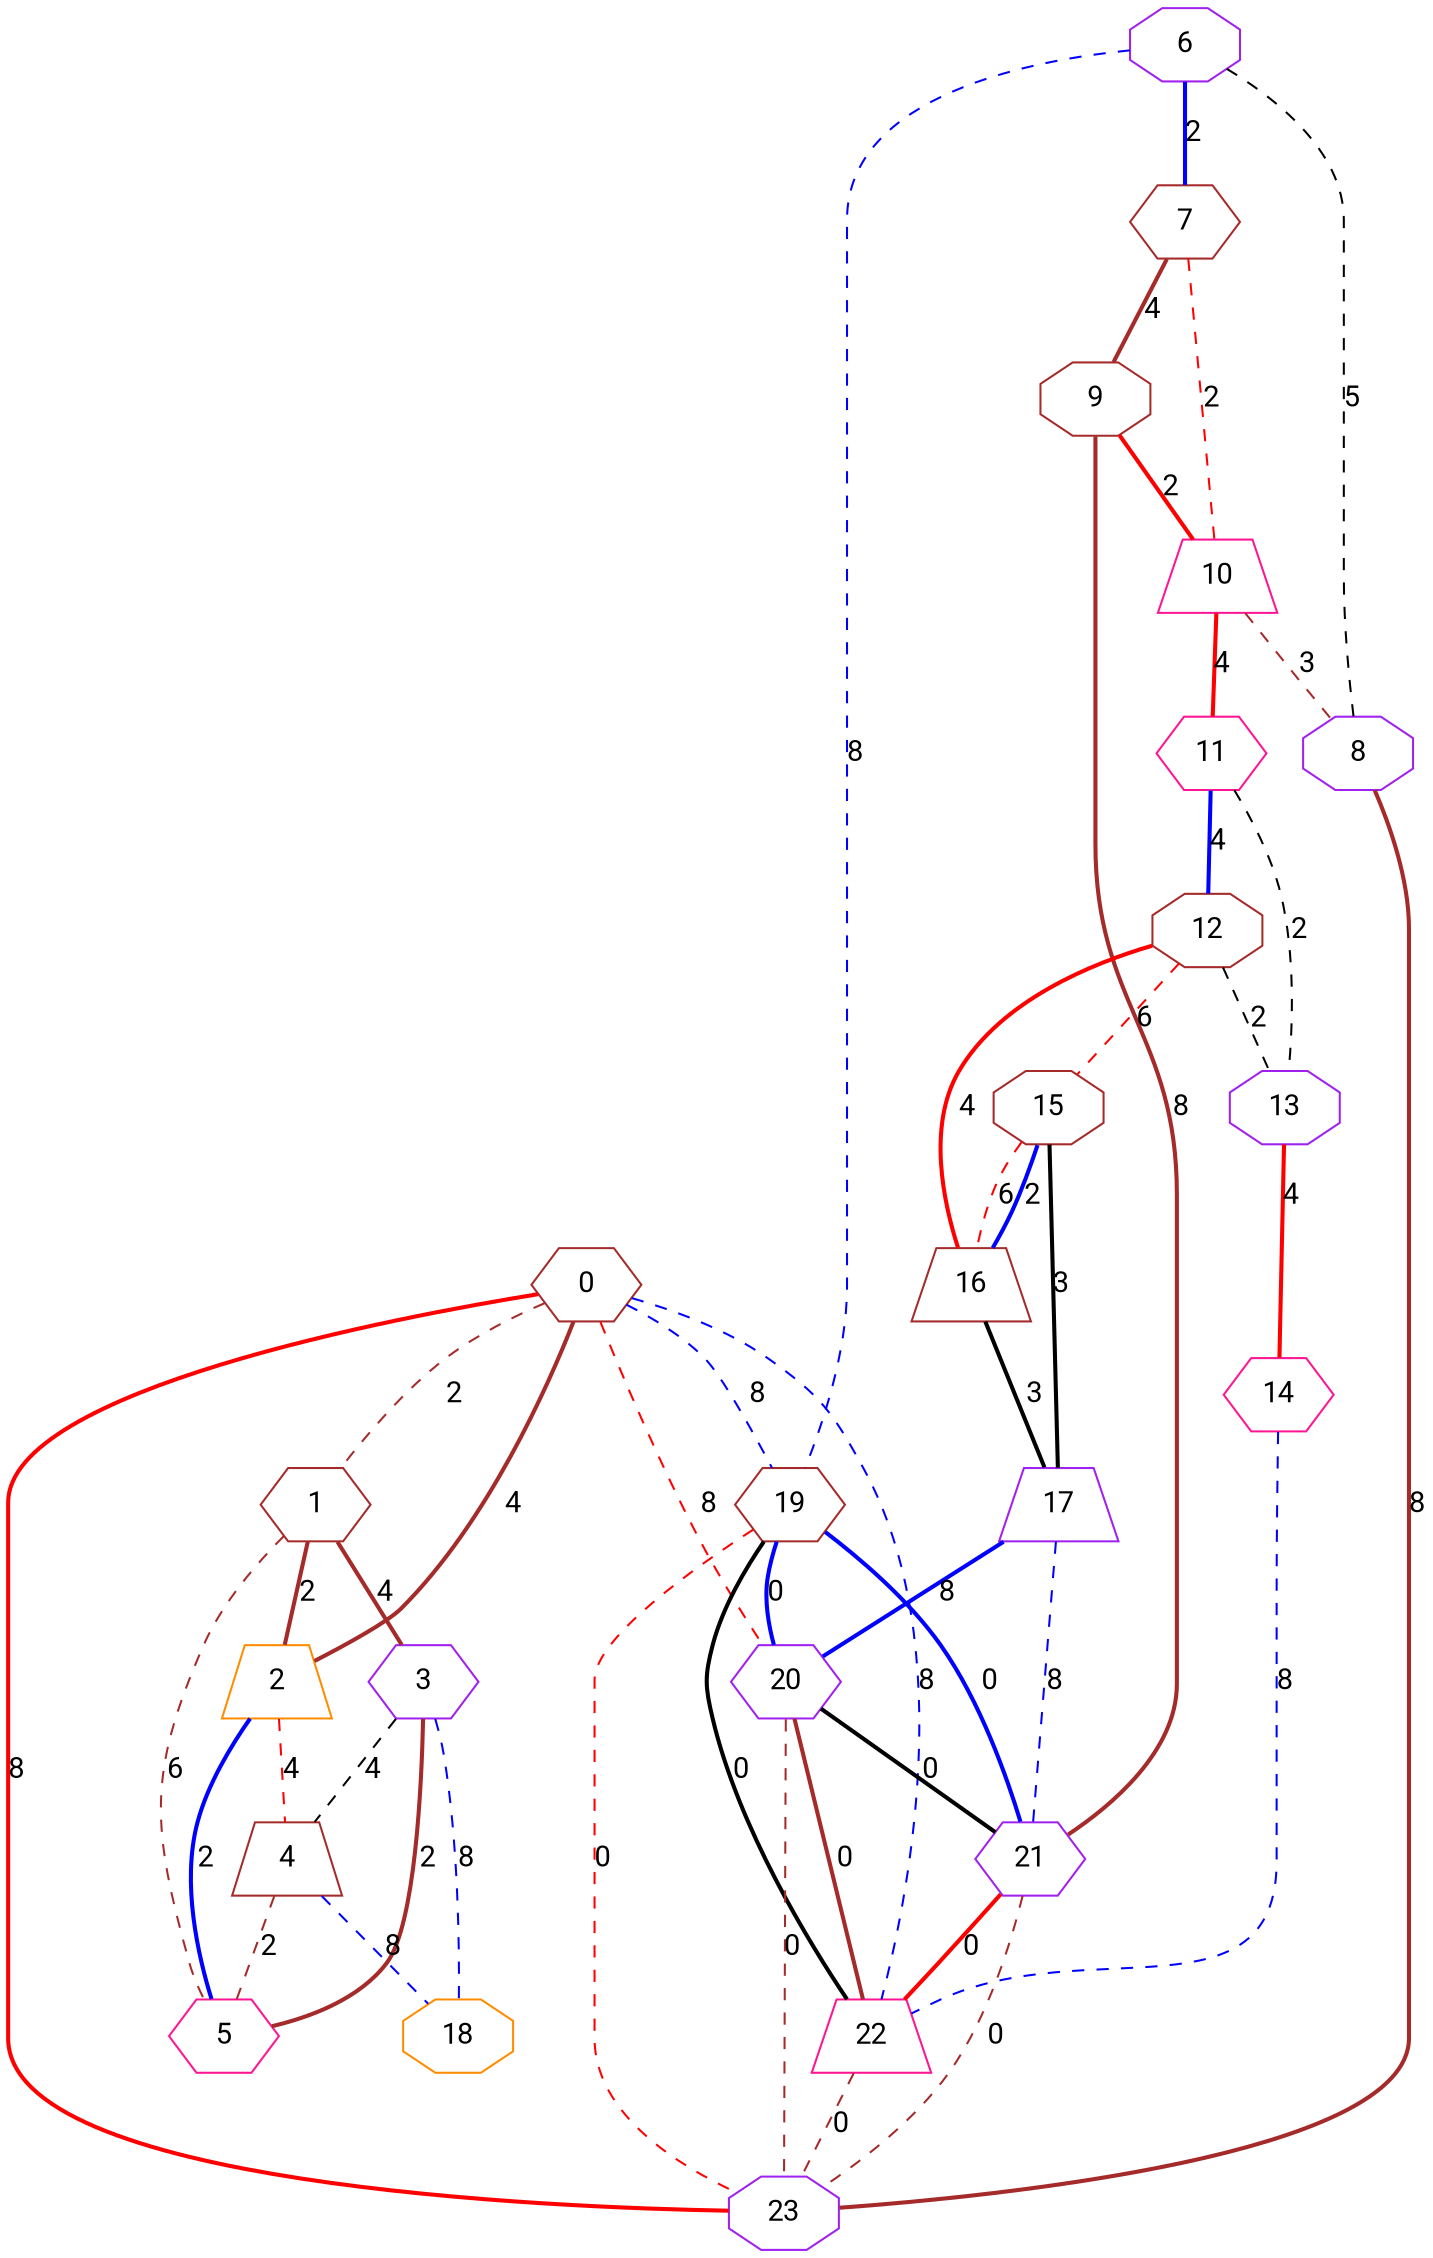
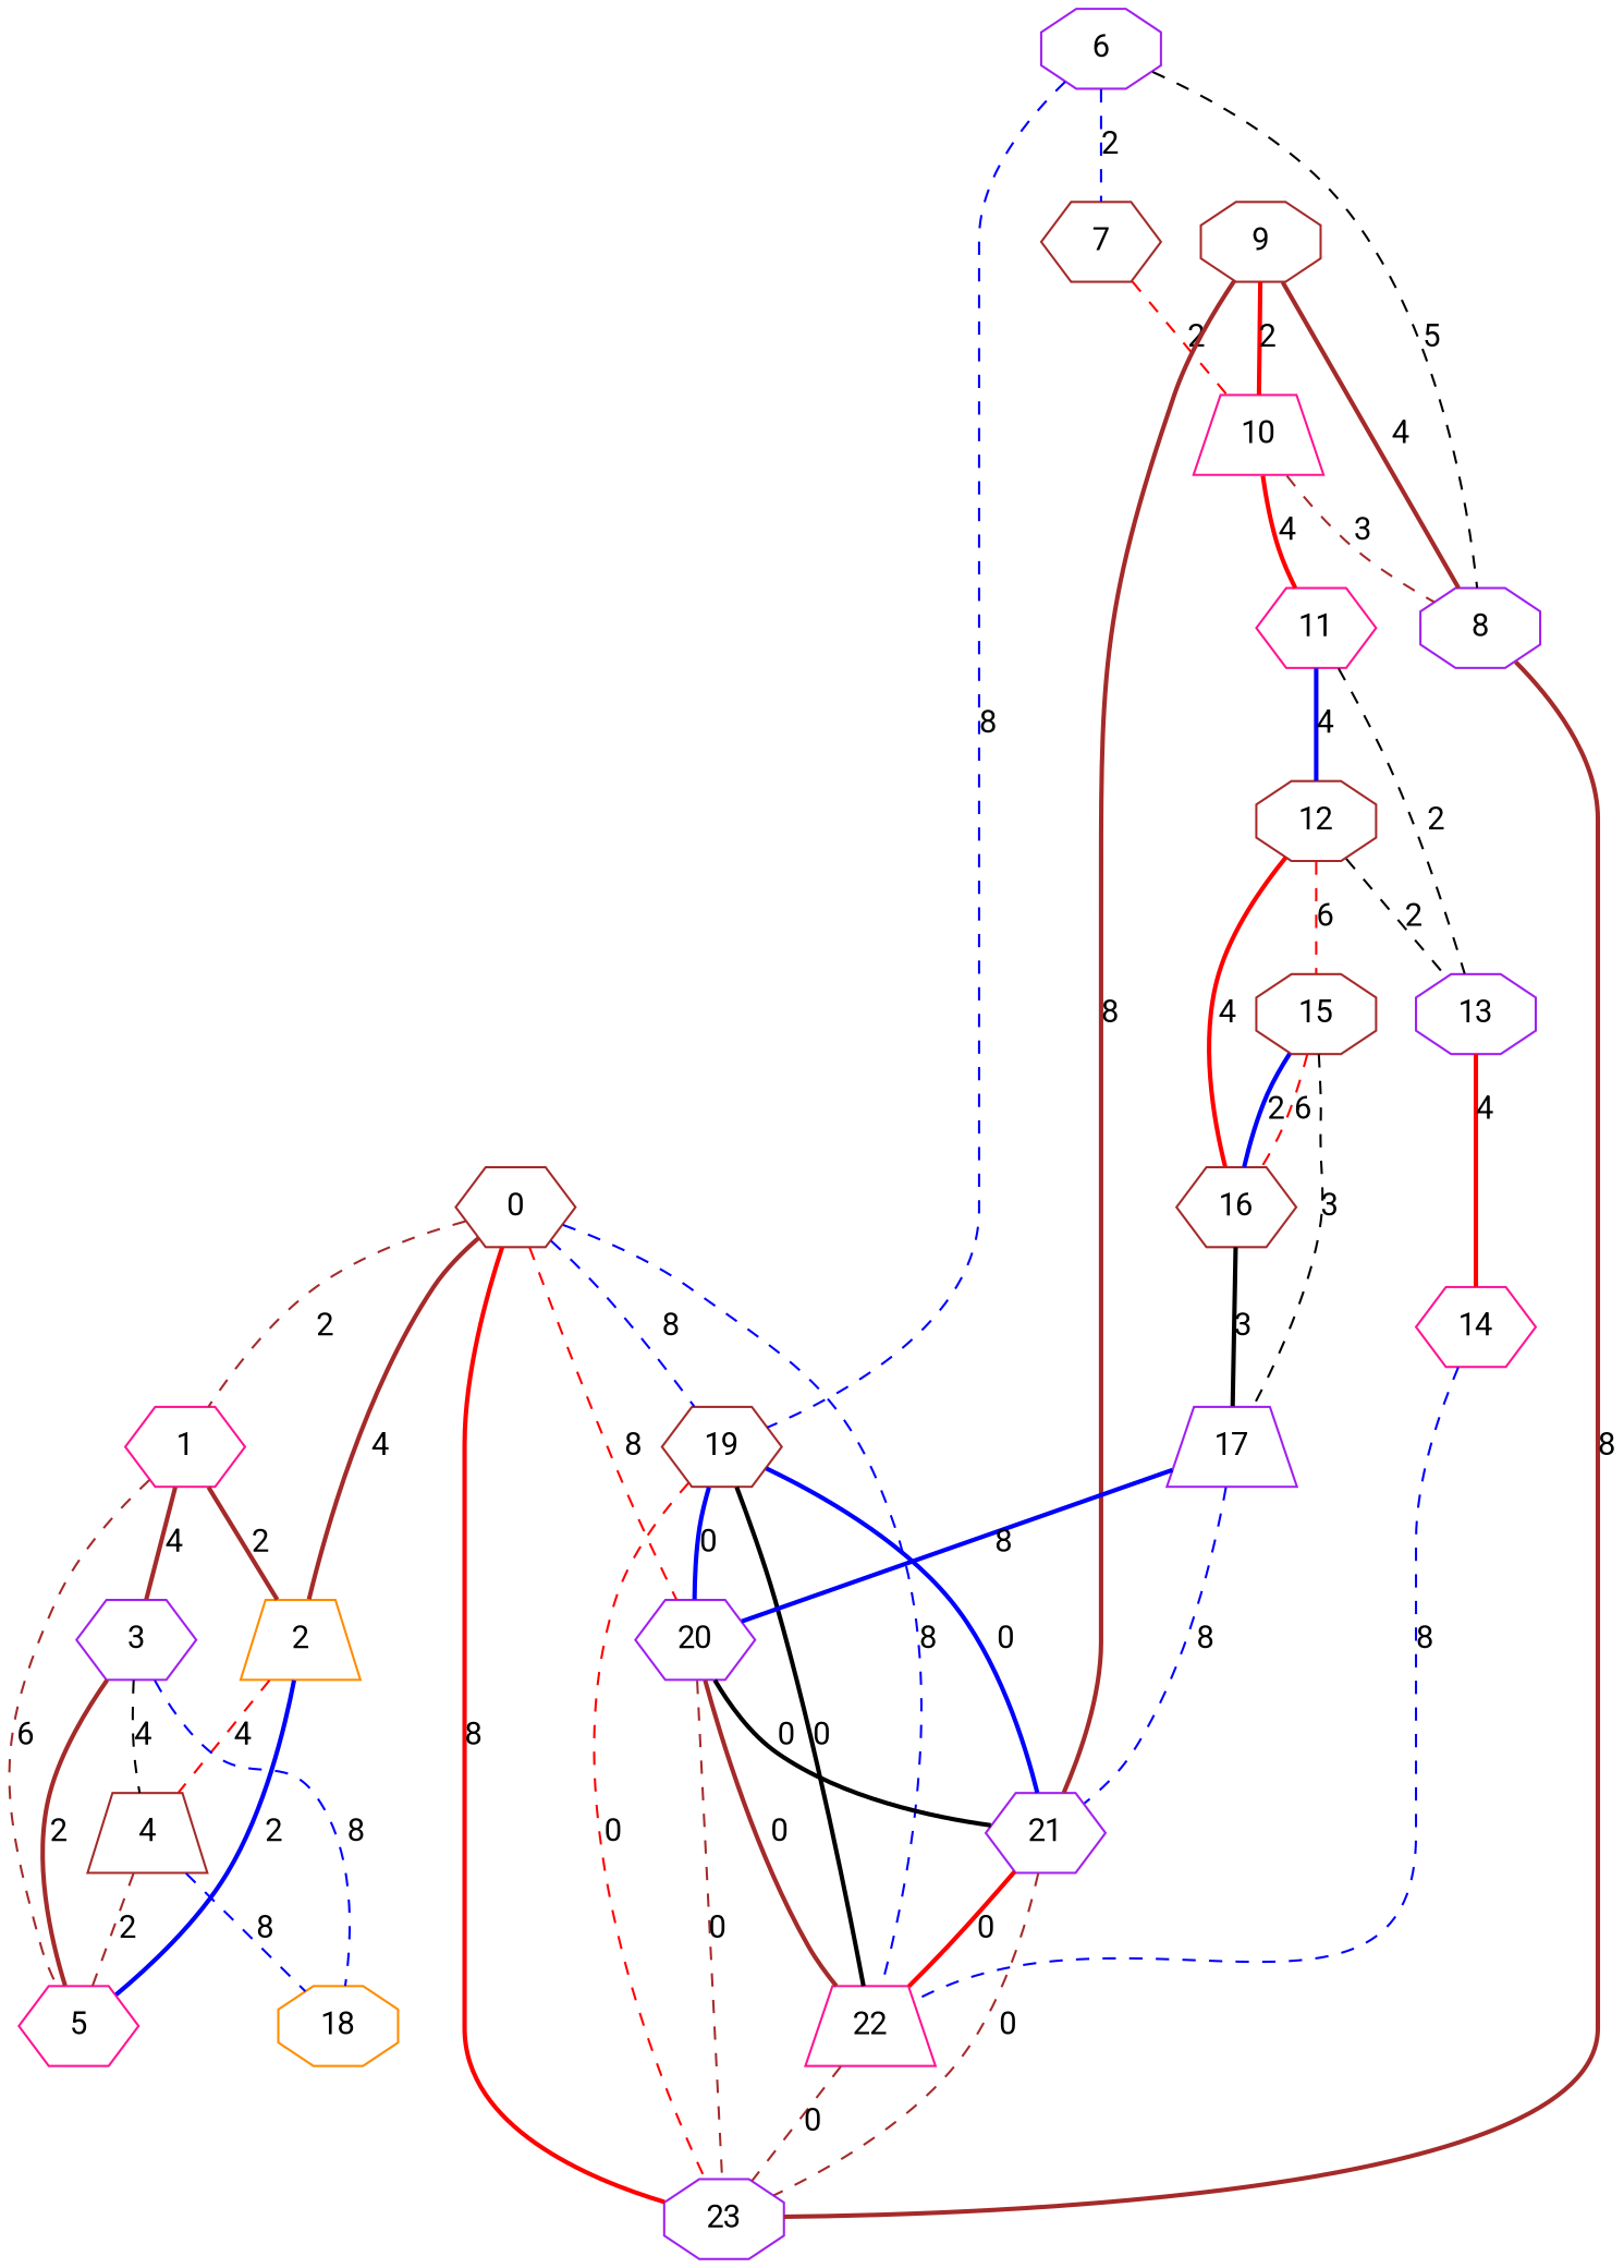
  graph {
    fontname=Roboto
    node [color=brown fontname=Roboto shape=hexagon weight=1]
    edge [color=brown fontname=Roboto style=dashed]
    0
-   1
+   1 [color=deeppink]
    2 [color=darkorange shape=trapezium]
    19 [weight=3]
    20 [color=purple weight=3]
    22 [color=deeppink shape=trapezium weight=3]
    23 [color=purple shape=octagon weight=3]
    3 [color=purple weight=2]
    5 [color=deeppink]
    4 [shape=trapezium]
    21 [color=purple weight=3]
    18 [color=darkorange shape=octagon weight=4]
    6 [color=purple shape=octagon]
    7
    8 [color=purple shape=octagon]
    9 [shape=octagon]
    10 [color=deeppink shape=trapezium]
    11 [color=deeppink]
    12 [shape=octagon]
    13 [color=purple shape=octagon]
    15 [shape=octagon]
-   16 [shape=trapezium]
+   16
    14 [color=deeppink]
    17 [color=purple shape=trapezium]
    0 -- 1 [label=2]
    0 -- 2 [label=4 style=bold]
    0 -- 19 [color=blue label=8]
    0 -- 20 [color=red label=8]
    0 -- 22 [color=blue label=8]
    0 -- 23 [color=red label=8 style=bold]
    1 -- 2 [label=2 style=bold]
    1 -- 3 [label=4 style=bold]
    1 -- 5 [label=6]
    2 -- 5 [color=blue label=2 style=bold]
    2 -- 4 [color=red label=4]
    19 -- 20 [color=blue label=0 style=bold]
    19 -- 22 [color=black label=0 style=bold]
    19 -- 23 [color=red label=0]
    19 -- 21 [color=blue label=0 style=bold]
    20 -- 22 [label=0 style=bold]
    20 -- 23 [label=0]
    20 -- 21 [color=black label=0 style=bold]
    22 -- 23 [label=0]
    3 -- 5 [label=2 style=bold]
    3 -- 4 [color=black label=4]
    3 -- 18 [color=blue label=8]
    4 -- 5 [label=2]
    4 -- 18 [color=blue label=8]
    21 -- 22 [color=red label=0 style=bold]
    21 -- 23 [label=0]
    6 -- 19 [color=blue label=8]
-   6 -- 7 [color=blue label=2 style=bold]
+   6 -- 7 [color=blue label=2]
    6 -- 8 [color=black label=5]
-   7 -- 9 [label=4 style=bold]
+   8 -- 9 [label=4 style=bold]
    7 -- 10 [color=red label=2]
    8 -- 23 [label=8 style=bold]
    9 -- 21 [label=8 style=bold]
    9 -- 10 [color=red label=2 style=bold]
    10 -- 8 [label=3]
    10 -- 11 [color=red label=4 style=bold]
    11 -- 12 [color=blue label=4 style=bold]
    11 -- 13 [color=black label=2]
    12 -- 13 [color=black label=2]
    12 -- 15 [color=red label=6]
    12 -- 16 [color=red label=4 style=bold]
    13 -- 14 [color=red label=4 style=bold]
    15 -- 16 [color=red label=6]
    15 -- 16 [color=blue label=2 style=bold]
-   15 -- 17 [color=black label=3 style=bold]
+   15 -- 17 [color=black label=3]
    16 -- 17 [color=black label=3 style=bold]
    14 -- 22 [color=blue label=8]
    17 -- 20 [color=blue label=8 style=bold]
    17 -- 21 [color=blue label=8]
  }
